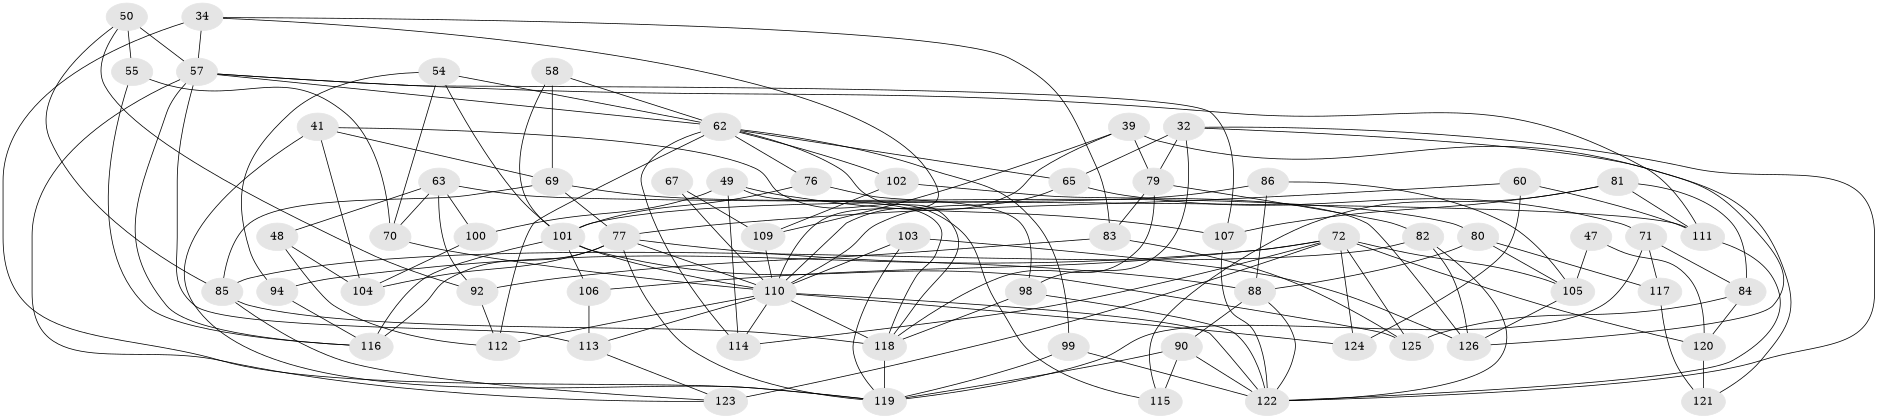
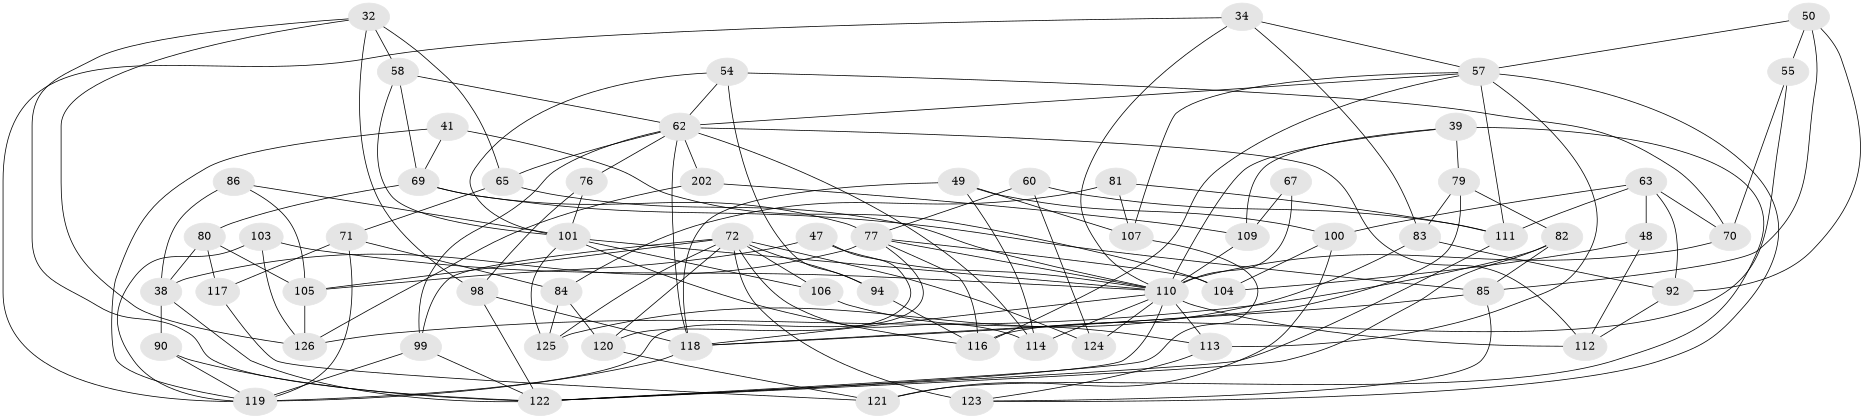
  graph {
    node [color=gray90 style=filled]
    32 [super="+6"]
    58
    65 [super="+52"]
    98 [super="+37"]
    122 [super="+1+8+21+93"]
    126 [super="+89"]
    69 [super="+28"]
    62 [super="+59+44+45"]
    101 [super="+66"]
    110 [super="+78+75+108"]
    71
    118 [super="+42+51"]
    57 [super="+36+46"]
    107
    116 [super="+35"]
    111 [super="+87"]
    113 [super="+74+91"]
    123 [super="+53"]
    n19 [label=34]
    83
    119 [super="+73"]
    92
    125
    112 [super="+96"]
    114
    124 [super="+15"]
    39
    79
    109 [super="+16"]
    121
    82
    85 [super="+64"]
    77 [super="+24+68"]
    80 [super="+26"]
    41
    104 [super="+30"]
-   115
    105 [super="+33"]
    47
    120
    48
    49
    100
    50 [super="+11"]
    55
    70
    76
    99
-   102
+   102 [label=202]
    54
    94
    106
-   88 [super="+22"]
+   88 [super="+22" label=38]
    60
    63 [super="+40"]
    84
    117
    67
    72 [super="+20+61+34"]
    90 [super="+25"]
    81
    86
    103
-   32 -- 79
+   32 -- 58
    32 -- 65 [weight=2]
    32 -- 98
    32 -- 122
    32 -- 126
    58 -- 69
    58 -- 62
    58 -- 101
    65 -- 110 [weight=2]
    65 -- 71
    98 -- 122 [weight=2]
    98 -- 118
    69 -- 85
    69 -- 77
    69 -- 80 [weight=2]
    62 -- 65
    62 -- 118 [weight=2]
    62 -- 112 [weight=2]
    62 -- 114
    62 -- 76
    62 -- 99
    62 -- 102
    101 -- 110
    101 -- 116
    101 -- 125
    101 -- 106
    110 -- 122 [weight=2]
    110 -- 118 [weight=4]
    110 -- 113 [weight=4]
    110 -- 112
    110 -- 114
    110 -- 124 [weight=3]
    71 -- 119
    71 -- 84
    71 -- 117
    118 -- 119 [weight=2]
    57 -- 62
    57 -- 107
    57 -- 116
    57 -- 111
    57 -- 113
    57 -- 123
    107 -- 122
    111 -- 122 [weight=2]
    113 -- 123
    n19 -- 110
    n19 -- 57
    n19 -- 83
    n19 -- 119
    83 -- 92
    83 -- 125
    92 -- 112
    39 -- 110
    39 -- 79
    39 -- 109
    39 -- 121
    79 -- 118
    79 -- 83
    79 -- 82
    109 -- 110
    82 -- 122
    82 -- 126
    82 -- 85
    85 -- 118 [weight=3]
    85 -- 123
    77 -- 110 [weight=2]
    77 -- 116 [weight=2]
    77 -- 119
    77 -- 104 [weight=2]
    77 -- 88
    80 -- 105
    80 -- 88
    80 -- 117 [weight=2]
    41 -- 69
    41 -- 119
    41 -- 104
-   41 -- 115
    105 -- 126
+   47 -- 110
    47 -- 105 [weight=2]
    47 -- 120
    120 -- 121
    48 -- 112 [weight=2]
    48 -- 104 [weight=2]
    49 -- 118
    49 -- 107
    49 -- 114
    49 -- 100
+   100 -- 121
    100 -- 104
    50 -- 57
    50 -- 92
    50 -- 85 [weight=2]
    50 -- 55 [weight=2]
    55 -- 116
    55 -- 70
    70 -- 110 [weight=2]
    76 -- 98 [weight=2]
    76 -- 101
    99 -- 122
    99 -- 119
    102 -- 126
    102 -- 109 [weight=2]
    54 -- 62
    54 -- 101
    54 -- 70
    54 -- 94
    94 -- 116
    106 -- 113 [weight=2]
    88 -- 122
    88 -- 90
    60 -- 111
    60 -- 124 [weight=2]
    60 -- 77
    63 -- 111
    63 -- 92
    63 -- 48 [weight=2]
    63 -- 100
    63 -- 70
    84 -- 125
    84 -- 120
    117 -- 121
    67 -- 110 [weight=2]
    67 -- 109 [weight=2]
    72 -- 123 [weight=3]
    72 -- 125
    72 -- 114
    72 -- 124
    72 -- 105
    72 -- 120
+   72 -- 99
    72 -- 94 [weight=2]
    72 -- 106
    90 -- 122
    90 -- 119 [weight=2]
-   90 -- 115 [weight=2]
    81 -- 107
    81 -- 111
-   81 -- 115
    81 -- 84
    86 -- 101
    86 -- 105
    86 -- 88 [weight=2]
    103 -- 126 [weight=2]
    103 -- 110
    103 -- 119
  }
